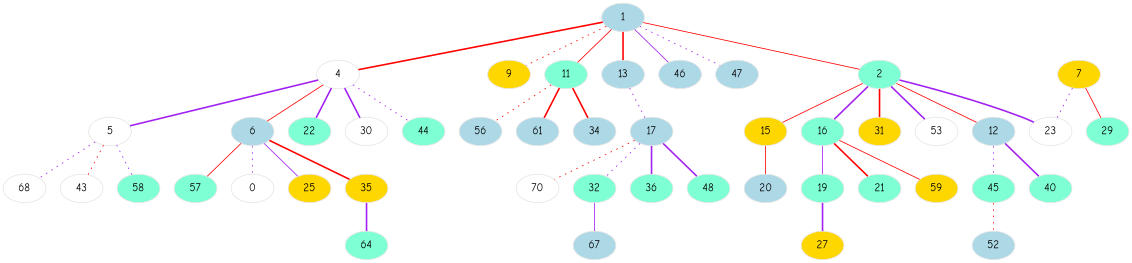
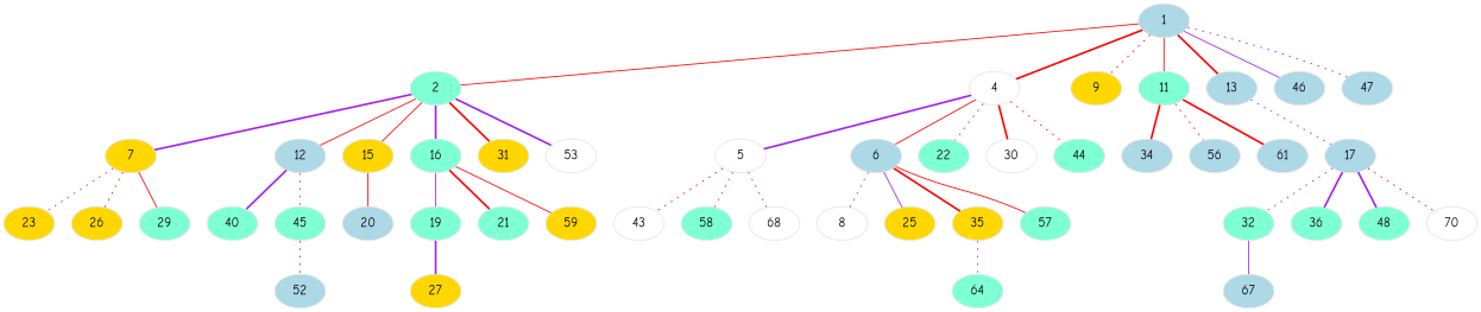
  graph {
    fontname="Comic Neue"
    node [color=gray90 fillcolor=aquamarine fontname="Comic Neue" style=filled]
    edge [color=purple fontname="Comic Neue" style=dotted]
    1 [fillcolor=lightblue super="+10"]
    2 [super="+3"]
    4 [fillcolor=white super="+55"]
    9 [fillcolor=gold]
    11 [super="+24"]
    13 [fillcolor=lightblue]
    46 [fillcolor=lightblue super="+60"]
    47 [fillcolor=lightblue]
    7 [fillcolor=gold super="+41"]
    12 [fillcolor=lightblue super="+14"]
    15 [fillcolor=gold super="+18"]
    16 [super="+63"]
    31 [fillcolor=gold]
    53 [fillcolor=white super="+66"]
    5 [fillcolor=white super="+50"]
    6 [fillcolor=lightblue super="+33"]
    22
    30 [fillcolor=white]
    44 [super="+62"]
    34 [fillcolor=lightblue]
    56 [fillcolor=lightblue]
    61 [fillcolor=lightblue]
    17 [fillcolor=lightblue super="+38"]
-   23 [fillcolor=white super="+51"]
+   23 [fillcolor=gold super="+51"]
+   26 [fillcolor=gold]
    29
    40 [super="+54"]
    45
    20 [fillcolor=lightblue super="+71"]
    19 [super="+69"]
    21 [super="+28"]
    59 [fillcolor=gold super="+67"]
    27 [fillcolor=gold]
    43 [fillcolor=white]
    58 [super="+65"]
    68 [fillcolor=white]
-   8 [fillcolor=white label=0]
+   8 [fillcolor=white]
    25 [fillcolor=gold super="+49"]
    35 [fillcolor=gold super="+42"]
    57
    64
    52 [fillcolor=lightblue]
    32 [super="+39"]
    36
    48
    70 [fillcolor=white]
    n47 [fillcolor=lightblue label=67]
    1 -- 2 [color=red style=solid]
    1 -- 4 [color=red style=bold]
    1 -- 9 [color=red]
    1 -- 11 [color=red style=solid]
    1 -- 13 [color=red style=bold]
    1 -- 46 [style=solid]
    1 -- 47
-   2 -- 23 [style=bold]
+   2 -- 7 [style=bold]
    2 -- 12 [color=red style=solid]
    2 -- 15 [color=red style=solid]
    2 -- 16 [style=bold]
    2 -- 31 [color=red style=bold]
    2 -- 53 [style=bold]
    4 -- 5 [style=bold]
    4 -- 6 [color=red style=solid]
-   4 -- 22 [style=bold]
-   4 -- 30 [style=bold]
-   4 -- 44
+   4 -- 22
+   4 -- 30 [color=red style=bold]
+   4 -- 44 [color=red]
    11 -- 34 [color=red style=bold]
    11 -- 56 [color=red]
    11 -- 61 [color=red style=bold]
    13 -- 17
    7 -- 23
+   7 -- 26 [color=red]
    7 -- 29 [color=red style=solid]
    12 -- 40 [style=bold]
    12 -- 45
    15 -- 20 [color=red style=solid]
    16 -- 19 [style=solid]
    16 -- 21 [color=red style=bold]
    16 -- 59 [color=red style=solid]
    5 -- 43 [color=red]
    5 -- 58
    5 -- 68
    6 -- 8
    6 -- 25 [style=solid]
    6 -- 35 [color=red style=bold]
    6 -- 57 [color=red style=solid]
    17 -- 32
    17 -- 36 [style=bold]
    17 -- 48 [style=bold]
    17 -- 70 [color=red]
    45 -- 52 [color=red]
    19 -- 27 [style=bold]
-   35 -- 64 [style=bold]
+   35 -- 64
    32 -- n47 [style=solid]
  }
